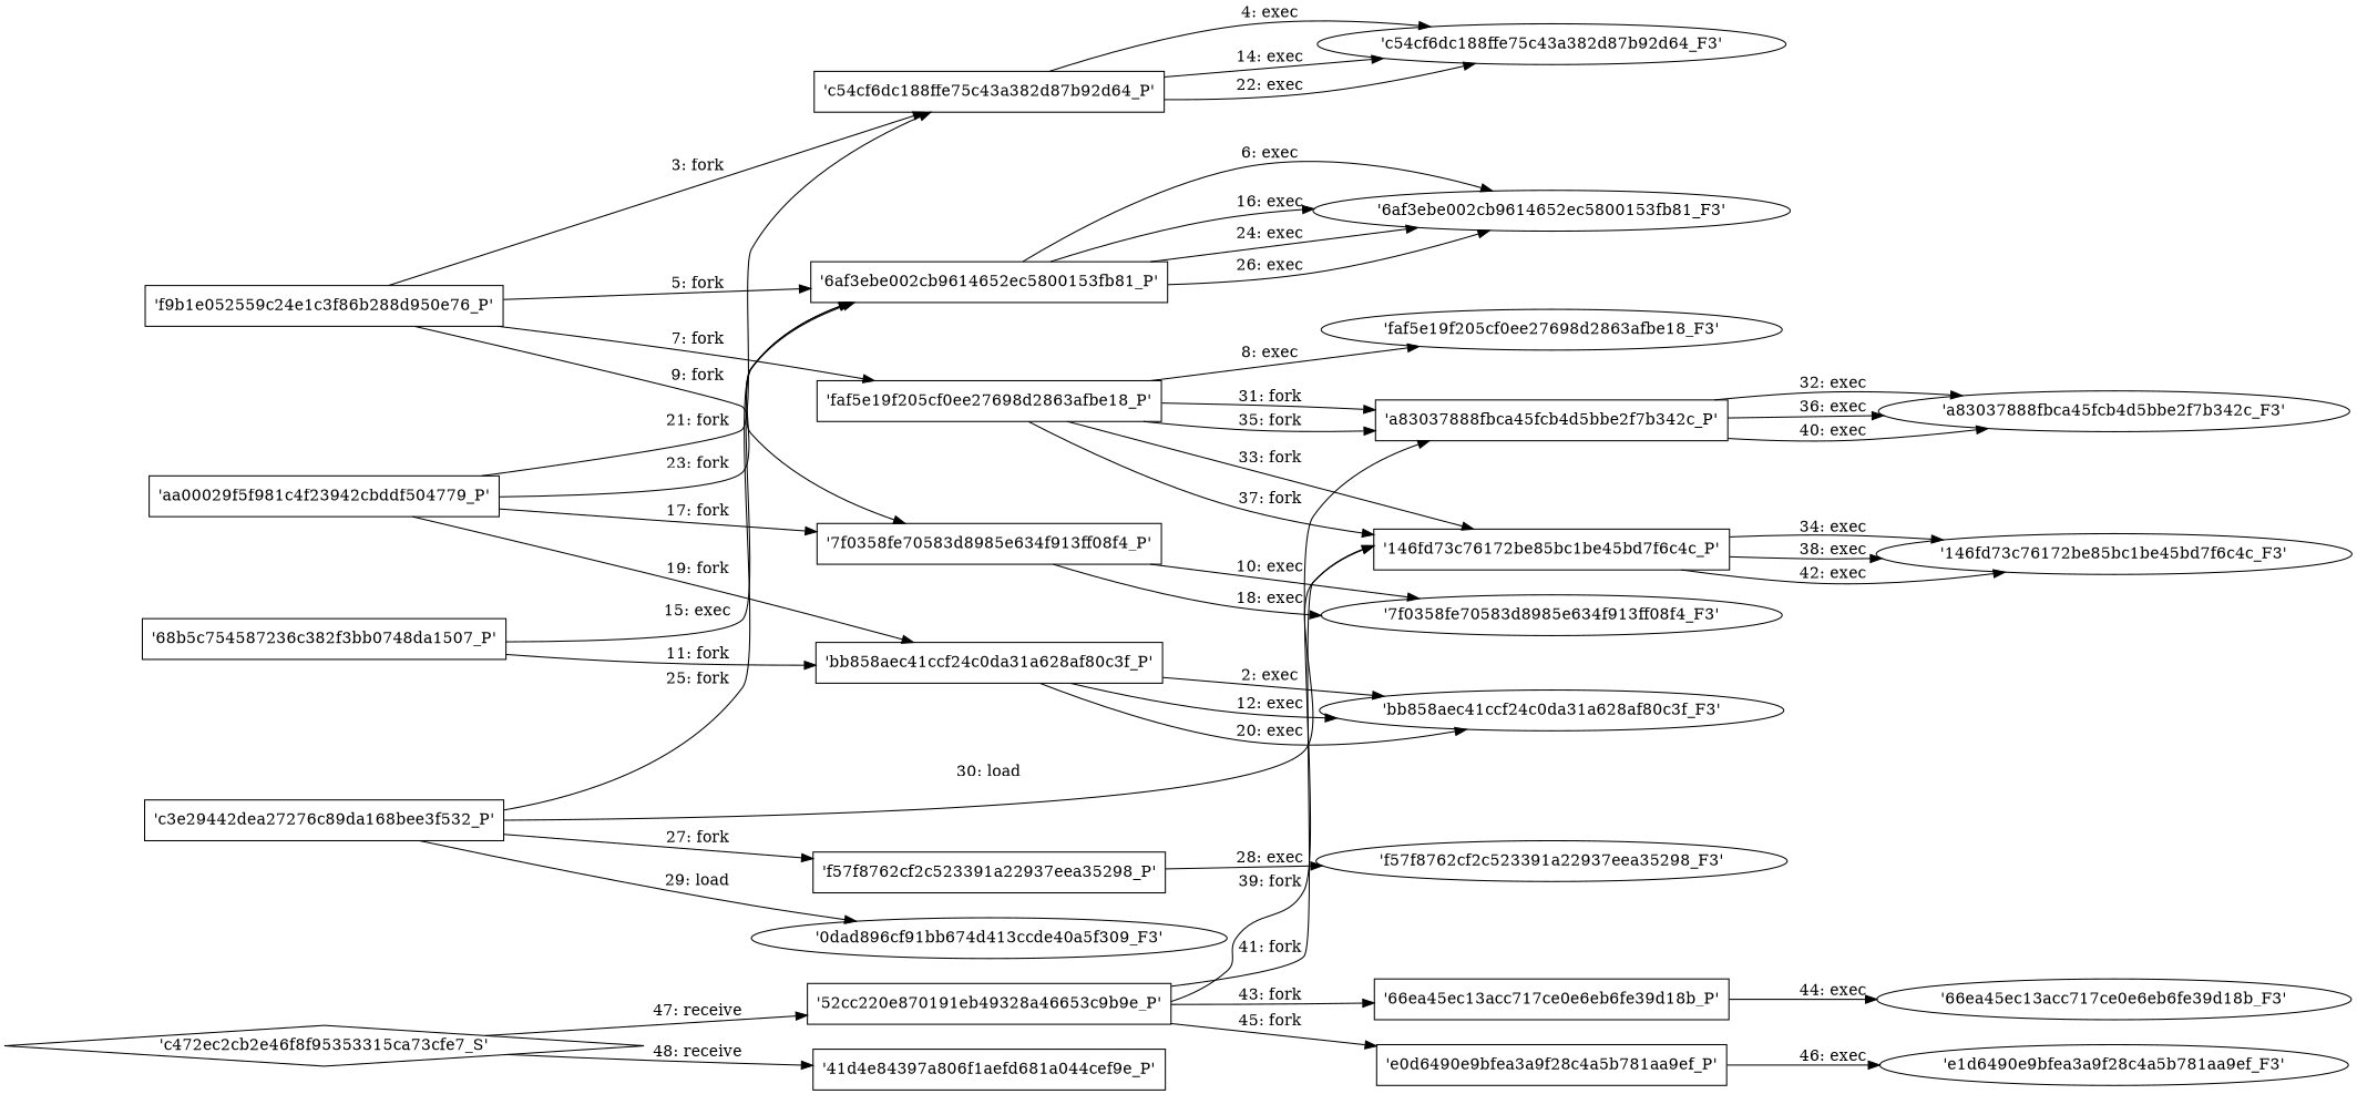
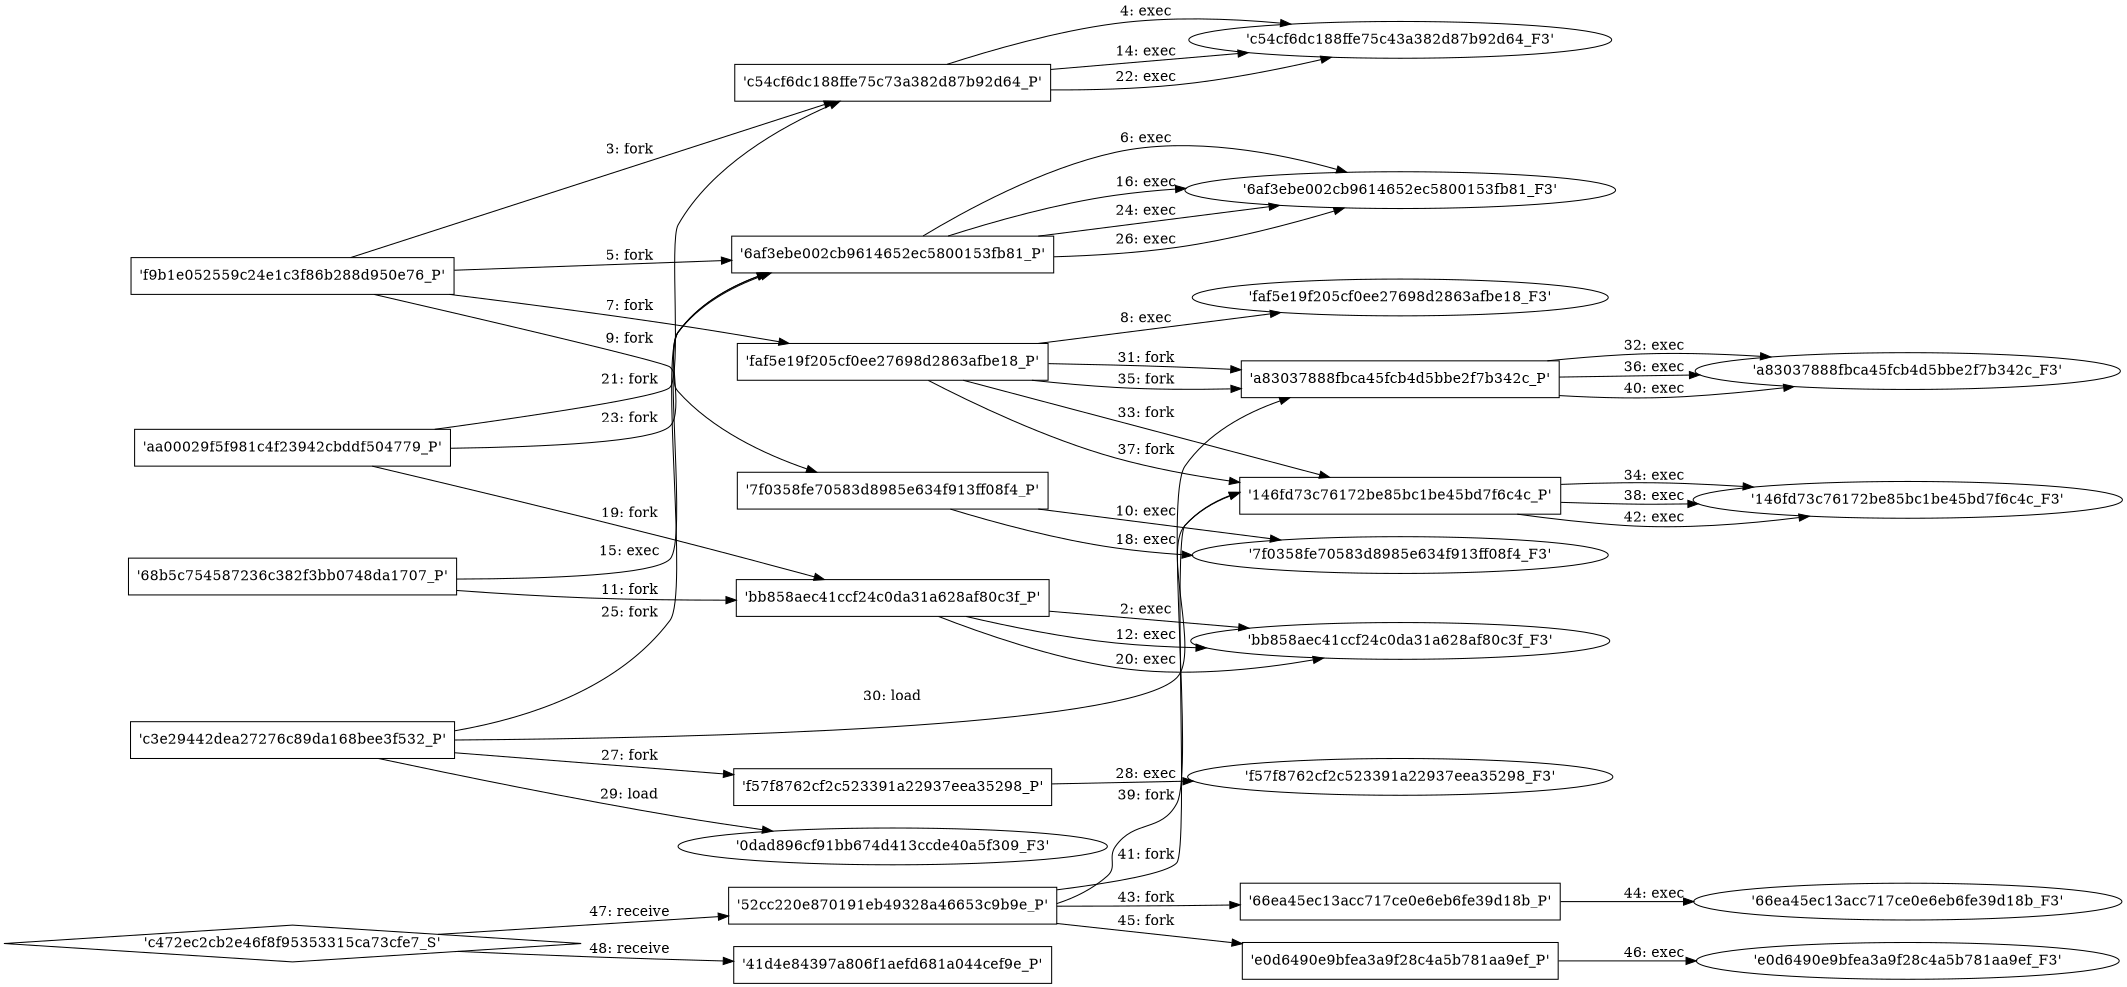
  digraph {
    engine=neato
    fixedsize=false
    fontsize=10
    nodesep=0.3
    rankdir=LR
    ranksep=0
    splines=true
    node [node_type=Process shape=box]
    "'f9b1e052559c24e1c3f86b288d950e76_P'"
-   "'c54cf6dc188ffe75c43a382d87b92d64_P'"
+   "'c54cf6dc188ffe75c43a382d87b92d64_P'" [label="'c54cf6dc188ffe75c73a382d87b92d64_P'"]
    "'6af3ebe002cb9614652ec5800153fb81_P'"
    "'faf5e19f205cf0ee27698d2863afbe18_P'"
    "'7f0358fe70583d8985e634f913ff08f4_P'"
    "'bb858aec41ccf24c0da31a628af80c3f_F3'" [node_type=File shape=ellipse]
    "'bb858aec41ccf24c0da31a628af80c3f_P'"
    "'c54cf6dc188ffe75c43a382d87b92d64_F3'" [node_type=File shape=ellipse]
    "'6af3ebe002cb9614652ec5800153fb81_F3'" [node_type=File shape=ellipse]
    "'faf5e19f205cf0ee27698d2863afbe18_F3'" [node_type=file shape=ellipse]
    "'a83037888fbca45fcb4d5bbe2f7b342c_P'"
    "'146fd73c76172be85bc1be45bd7f6c4c_P'"
    "'7f0358fe70583d8985e634f913ff08f4_F3'" [node_type=File shape=ellipse]
    "'a83037888fbca45fcb4d5bbe2f7b342c_F3'" [node_type=File shape=ellipse]
    "'146fd73c76172be85bc1be45bd7f6c4c_F3'" [node_type=File shape=ellipse]
-   "'68b5c754587236c382f3bb0748da1507_P'"
+   "'68b5c754587236c382f3bb0748da1507_P'" [label="'68b5c754587236c382f3bb0748da1707_P'"]
    "'aa00029f5f981c4f23942cbddf504779_P'"
    "'c3e29442dea27276c89da168bee3f532_P'"
    "'f57f8762cf2c523391a22937eea35298_P'"
    "'0dad896cf91bb674d413ccde40a5f309_F3'" [node_type=file shape=ellipse]
    "'f57f8762cf2c523391a22937eea35298_F3'" [node_type=File shape=ellipse]
    "'52cc220e870191eb49328a46653c9b9e_P'"
    "'66ea45ec13acc717ce0e6eb6fe39d18b_P'"
    "'e0d6490e9bfea3a9f28c4a5b781aa9ef_P'"
    "'66ea45ec13acc717ce0e6eb6fe39d18b_F3'" [node_type=File shape=ellipse]
-   "'e0d6490e9bfea3a9f28c4a5b781aa9ef_F3'" [node_type=File shape=ellipse label="'e1d6490e9bfea3a9f28c4a5b781aa9ef_F3'"]
+   "'e0d6490e9bfea3a9f28c4a5b781aa9ef_F3'" [node_type=File shape=ellipse]
    "'c472ec2cb2e46f8f95353315ca73cfe7_S'" [node_type=Socket shape=diamond]
    "'41d4e84397a806f1aefd681a044cef9e_P'"
    "'f9b1e052559c24e1c3f86b288d950e76_P'" -> "'c54cf6dc188ffe75c43a382d87b92d64_P'" [label="3: fork"]
    "'f9b1e052559c24e1c3f86b288d950e76_P'" -> "'6af3ebe002cb9614652ec5800153fb81_P'" [label="5: fork"]
    "'f9b1e052559c24e1c3f86b288d950e76_P'" -> "'faf5e19f205cf0ee27698d2863afbe18_P'" [label="7: fork"]
    "'f9b1e052559c24e1c3f86b288d950e76_P'" -> "'7f0358fe70583d8985e634f913ff08f4_P'" [label="9: fork"]
    "'c54cf6dc188ffe75c43a382d87b92d64_P'" -> "'c54cf6dc188ffe75c43a382d87b92d64_F3'" [label="4: exec"]
    "'c54cf6dc188ffe75c43a382d87b92d64_P'" -> "'c54cf6dc188ffe75c43a382d87b92d64_F3'" [label="14: exec"]
    "'c54cf6dc188ffe75c43a382d87b92d64_P'" -> "'c54cf6dc188ffe75c43a382d87b92d64_F3'" [label="22: exec"]
    "'6af3ebe002cb9614652ec5800153fb81_P'" -> "'6af3ebe002cb9614652ec5800153fb81_F3'" [label="6: exec"]
    "'6af3ebe002cb9614652ec5800153fb81_P'" -> "'6af3ebe002cb9614652ec5800153fb81_F3'" [label="16: exec"]
    "'6af3ebe002cb9614652ec5800153fb81_P'" -> "'6af3ebe002cb9614652ec5800153fb81_F3'" [label="24: exec"]
    "'6af3ebe002cb9614652ec5800153fb81_P'" -> "'6af3ebe002cb9614652ec5800153fb81_F3'" [label="26: exec"]
    "'faf5e19f205cf0ee27698d2863afbe18_P'" -> "'faf5e19f205cf0ee27698d2863afbe18_F3'" [label="8: exec"]
    "'faf5e19f205cf0ee27698d2863afbe18_P'" -> "'a83037888fbca45fcb4d5bbe2f7b342c_P'" [label="31: fork"]
    "'faf5e19f205cf0ee27698d2863afbe18_P'" -> "'a83037888fbca45fcb4d5bbe2f7b342c_P'" [label="35: fork"]
    "'faf5e19f205cf0ee27698d2863afbe18_P'" -> "'146fd73c76172be85bc1be45bd7f6c4c_P'" [label="33: fork"]
    "'faf5e19f205cf0ee27698d2863afbe18_P'" -> "'146fd73c76172be85bc1be45bd7f6c4c_P'" [label="37: fork"]
    "'7f0358fe70583d8985e634f913ff08f4_P'" -> "'7f0358fe70583d8985e634f913ff08f4_F3'" [label="10: exec"]
    "'7f0358fe70583d8985e634f913ff08f4_P'" -> "'7f0358fe70583d8985e634f913ff08f4_F3'" [label="18: exec"]
    "'bb858aec41ccf24c0da31a628af80c3f_P'" -> "'bb858aec41ccf24c0da31a628af80c3f_F3'" [label="2: exec"]
    "'bb858aec41ccf24c0da31a628af80c3f_P'" -> "'bb858aec41ccf24c0da31a628af80c3f_F3'" [label="12: exec"]
    "'bb858aec41ccf24c0da31a628af80c3f_P'" -> "'bb858aec41ccf24c0da31a628af80c3f_F3'" [label="20: exec"]
    "'a83037888fbca45fcb4d5bbe2f7b342c_P'" -> "'a83037888fbca45fcb4d5bbe2f7b342c_F3'" [label="32: exec"]
    "'a83037888fbca45fcb4d5bbe2f7b342c_P'" -> "'a83037888fbca45fcb4d5bbe2f7b342c_F3'" [label="36: exec"]
    "'a83037888fbca45fcb4d5bbe2f7b342c_P'" -> "'a83037888fbca45fcb4d5bbe2f7b342c_F3'" [label="40: exec"]
    "'146fd73c76172be85bc1be45bd7f6c4c_P'" -> "'146fd73c76172be85bc1be45bd7f6c4c_F3'" [label="34: exec"]
    "'146fd73c76172be85bc1be45bd7f6c4c_P'" -> "'146fd73c76172be85bc1be45bd7f6c4c_F3'" [label="38: exec"]
    "'146fd73c76172be85bc1be45bd7f6c4c_P'" -> "'146fd73c76172be85bc1be45bd7f6c4c_F3'" [label="42: exec"]
    "'68b5c754587236c382f3bb0748da1507_P'" -> "'6af3ebe002cb9614652ec5800153fb81_P'" [label="15: exec"]
    "'68b5c754587236c382f3bb0748da1507_P'" -> "'bb858aec41ccf24c0da31a628af80c3f_P'" [label="11: fork"]
    "'aa00029f5f981c4f23942cbddf504779_P'" -> "'c54cf6dc188ffe75c43a382d87b92d64_P'" [label="21: fork"]
    "'aa00029f5f981c4f23942cbddf504779_P'" -> "'6af3ebe002cb9614652ec5800153fb81_P'" [label="23: fork"]
-   "'aa00029f5f981c4f23942cbddf504779_P'" -> "'7f0358fe70583d8985e634f913ff08f4_P'" [label="17: fork"]
    "'aa00029f5f981c4f23942cbddf504779_P'" -> "'bb858aec41ccf24c0da31a628af80c3f_P'" [label="19: fork"]
    "'c3e29442dea27276c89da168bee3f532_P'" -> "'6af3ebe002cb9614652ec5800153fb81_P'" [label="25: fork"]
    "'c3e29442dea27276c89da168bee3f532_P'" -> "'146fd73c76172be85bc1be45bd7f6c4c_P'" [label="30: load"]
    "'c3e29442dea27276c89da168bee3f532_P'" -> "'f57f8762cf2c523391a22937eea35298_P'" [label="27: fork"]
    "'c3e29442dea27276c89da168bee3f532_P'" -> "'0dad896cf91bb674d413ccde40a5f309_F3'" [label="29: load"]
    "'f57f8762cf2c523391a22937eea35298_P'" -> "'f57f8762cf2c523391a22937eea35298_F3'" [label="28: exec"]
    "'52cc220e870191eb49328a46653c9b9e_P'" -> "'a83037888fbca45fcb4d5bbe2f7b342c_P'" [label="39: fork"]
    "'52cc220e870191eb49328a46653c9b9e_P'" -> "'146fd73c76172be85bc1be45bd7f6c4c_P'" [label="41: fork"]
    "'52cc220e870191eb49328a46653c9b9e_P'" -> "'66ea45ec13acc717ce0e6eb6fe39d18b_P'" [label="43: fork"]
    "'52cc220e870191eb49328a46653c9b9e_P'" -> "'e0d6490e9bfea3a9f28c4a5b781aa9ef_P'" [label="45: fork"]
    "'66ea45ec13acc717ce0e6eb6fe39d18b_P'" -> "'66ea45ec13acc717ce0e6eb6fe39d18b_F3'" [label="44: exec"]
    "'e0d6490e9bfea3a9f28c4a5b781aa9ef_P'" -> "'e0d6490e9bfea3a9f28c4a5b781aa9ef_F3'" [label="46: exec"]
    "'c472ec2cb2e46f8f95353315ca73cfe7_S'" -> "'52cc220e870191eb49328a46653c9b9e_P'" [label="47: receive"]
    "'c472ec2cb2e46f8f95353315ca73cfe7_S'" -> "'41d4e84397a806f1aefd681a044cef9e_P'" [label="48: receive"]
  }
